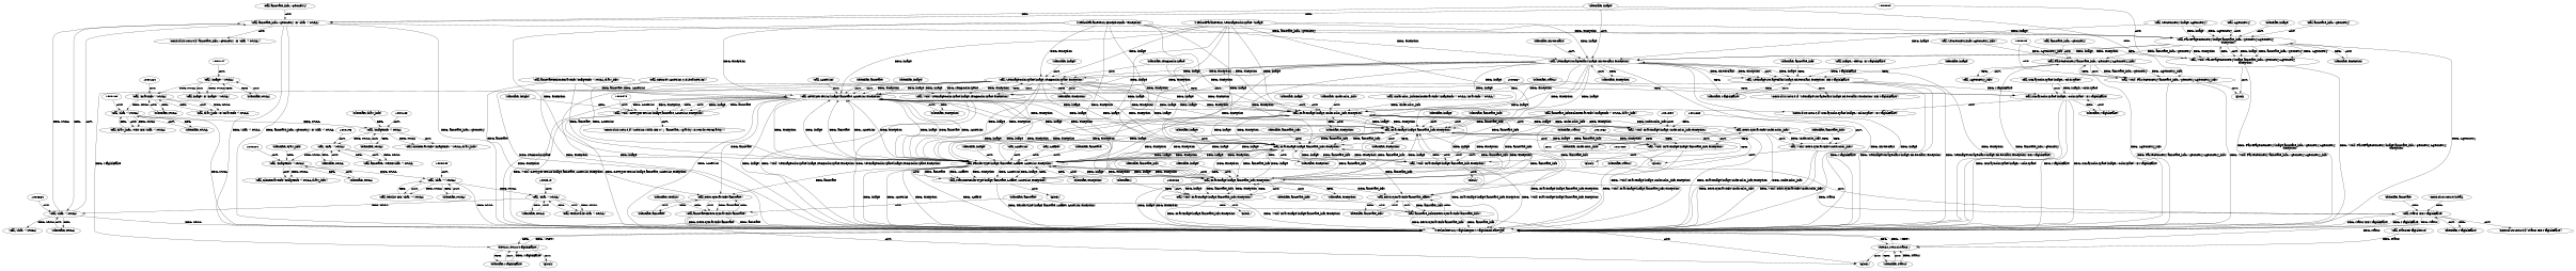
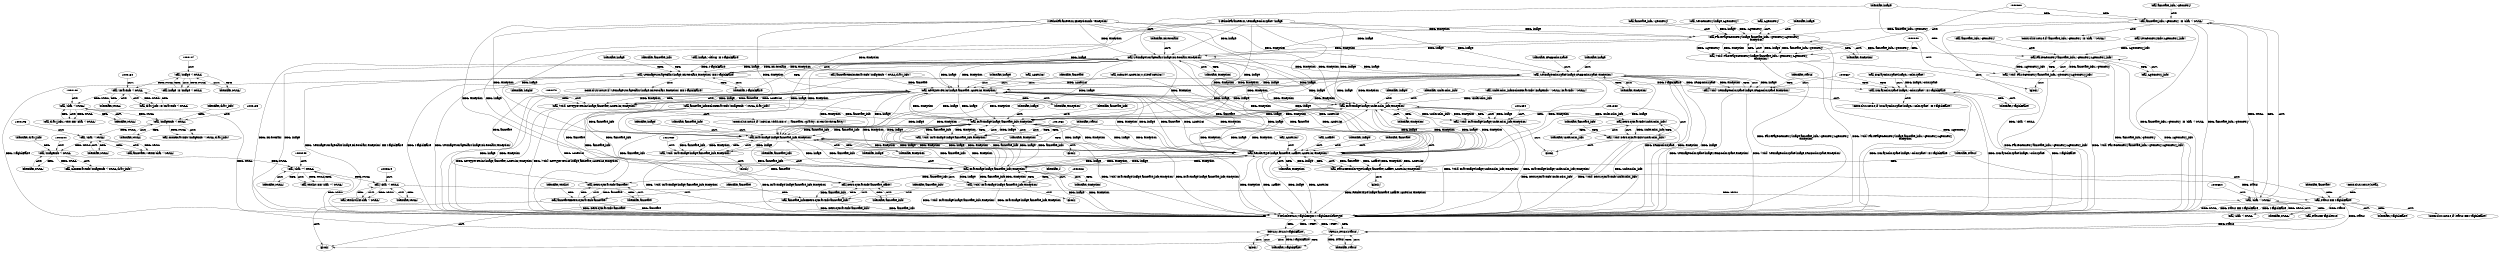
  digraph {
    n1 [label="(Call,annotate_info->geometry != (char *) NULL)"]
    n2 [label="(Call,(char *) NULL)"]
    n3 [label="(Call,ParsePageGeometry(image,annotate_info->geometry,&geometry,\n        exception))"]
    n4 [label="(ControlStructure,if (annotate_info->geometry != (char *) NULL))"]
    n5 [label="(MethodReturn,MagickExport MagickBooleanType)"]
    n6 [label="(Call,(char *) NULL)"]
    n7 [label="(Identifier,NULL)"]
    n8 [label="(Call,(void) ParsePageGeometry(image,annotate_info->geometry,&geometry,\n        exception))"]
    n9 [label="(Call,ParseGeometry(annotate_info->geometry,&geometry_info))"]
    n10 [label="(Call,SetImageStorageClass(image,DirectClass,exception))"]
    n11 [label="(Identifier,exception)"]
    n12 [label="(Return,return(MagickFalse);)"]
    n13 [label="(Return,return(status);)"]
    n14 [label="(Call,(char *) NULL)"]
    n15 [label="(Identifier,NULL)"]
    n16 [label="(Call,textlist[i]=(char *) NULL)"]
    n17 [label="(Call,(char **) NULL)"]
    n18 [label="(Call,textlist == (char **) NULL)"]
    n19 [label="(Identifier,NULL)"]
    n20 [label="(Call,(ImageInfo *) NULL)"]
    n21 [label="(Identifier,NULL)"]
    n22 [label="(Call,CloneDrawInfo((ImageInfo *) NULL,draw_info))"]
    n23 [label="(Call,(char *) NULL)"]
    n24 [label="(Identifier,NULL)"]
    n25 [label="(Call,annotate->text=(char *) NULL)"]
    n26 [label="(Call,(ImageInfo *) NULL)"]
    n27 [label="(Identifier,NULL)"]
    n28 [label="(Call,CloneDrawInfo((ImageInfo *) NULL,draw_info))"]
    n29 [label="(Call,(char *) NULL)"]
    n30 [label="(Call,draw_info->text == (char *) NULL)"]
    n31 [label="(Identifier,NULL)"]
    n32 [label="(Call,(DrawInfo *) NULL)"]
    n33 [label="(Call,draw_info != (DrawInfo *) NULL)"]
    n34 [label="(Identifier,NULL)"]
    n35 [label="(Call,(Image *) NULL)"]
    n36 [label="(Identifier,NULL)"]
    n37 [label="(Call,image != (Image *) NULL)"]
    n38 [label="(Block,)"]
    n39 [label="(Call,(void) ParseGeometry(annotate_info->geometry,&geometry_info))"]
    n40 [label="(Call,&geometry_info)"]
    n41 [label="(Call,SetImageStorageClass(image,DirectClass,exception) == MagickFalse)"]
    n42 [label="(Call,SetImageColorspace(image,sRGBColorspace,exception))"]
    n43 [label="(Call,GetTypeMetrics(image,annotate,&metrics,exception))"]
    n44 [label="(Call,DrawImage(image,undercolor_info,exception))"]
    n45 [label="(Call,DrawImage(image,annotate_info,exception))"]
    n46 [label="(Call,DrawImage(image,annotate_info,exception))"]
    n47 [label="(Call,RenderType(image,annotate,&offset,&metrics,exception))"]
    n48 [label="(Identifier,exception)"]
    n49 [label="(Call,IsGrayColorspace(image->colorspace) != MagickFalse)"]
    n50 [label="(Identifier,MagickFalse)"]
    n51 [label="(ControlStructure,if (SetImageStorageClass(image,DirectClass,exception) == MagickFalse))"]
    n52 [label="(Call,(void) SetImageColorspace(image,sRGBColorspace,exception))"]
    n53 [label="(Identifier,exception)"]
    n54 [label="(Call,(void) GetTypeMetrics(image,annotate,&metrics,exception))"]
    n55 [label="(Call,DestroyDrawInfo(annotate))"]
    n56 [label="(Identifier,exception)"]
    n57 [label="(Call,(void) DrawImage(image,undercolor_info,exception))"]
    n58 [label="(Call,DestroyDrawInfo(undercolor_info))"]
    n59 [label="(Identifier,exception)"]
    n60 [label="(Call,(void) DrawImage(image,annotate_info,exception))"]
    n61 [label="(Call,DrawImage(image,annotate_info,exception))"]
    n62 [label="(Call,DestroyDrawInfo(annotate_offset))"]
    n63 [label="(Identifier,exception)"]
    n64 [label="(Call,(void) DrawImage(image,annotate_info,exception))"]
    n65 [label="(Identifier,exception)"]
    n66 [label="(Call,status=RenderType(image,annotate,&offset,&metrics,exception))"]
    n67 [label="(Identifier,exception)"]
    n68 [label="(Identifier,MagickFalse)"]
    n69 [label="(Block,)"]
    n70 [label="(Identifier,MagickFalse)"]
    n71 [label="(ControlStructure,if (IsGrayColorspace(image->colorspace) != MagickFalse))"]
    n72 [label="(Call,status == MagickFalse)"]
    n73 [label="(Identifier,MagickFalse)"]
    n74 [label="(ControlStructure,if (status == MagickFalse))"]
    n75 [label="(Identifier,status)"]
    n76 [label="(Block,)"]
    n77 [label="(ControlStructure,if ((metrics.width == 0) || (annotate->gravity != NorthWestGravity)))"]
    n78 [label="(Call,annotate=DestroyDrawInfo(annotate))"]
    n79 [label="(Identifier,annotate)"]
    n80 [label="(Block,)"]
    n81 [label="(Call,(void) DestroyDrawInfo(undercolor_info))"]
    n82 [label="(Identifier,undercolor_info)"]
    n83 [label="(Block,)"]
    n84 [label="(Call,(void) DrawImage(image,annotate_info,exception))"]
    n85 [label="(Identifier,exception)"]
    n86 [label="(Call,annotate_info=DestroyDrawInfo(annotate_info))"]
    n87 [label="(Identifier,annotate_info)"]
    n88 [label="(Block,)"]
    n89 [label="(Block,)"]
    n90 [label="(Block,)"]
    n91 [label="(Identifier,status)"]
    n92 [label="(Call,status=MagickTrue)"]
    n93 [label="(Call,&metrics)"]
    n94 [label="(Identifier,annotate_info)"]
    n95 [label="(MethodParameterIn,ExceptionInfo *exception)"]
    n96 [label="(Identifier,sRGBColorspace)"]
    n97 [label="(Identifier,annotate_info)"]
    n98 [label="(Identifier,annotate_info)"]
    n99 [label="(Call,&geometry)"]
    n100 [label="(Call,&metrics)"]
    n101 [label="(Identifier,image)"]
    n102 [label="(Identifier,annotate)"]
    n103 [label="(Identifier,undercolor_info)"]
    n104 [label="(Call,&offset)"]
    n105 [label="(Identifier,image)"]
    n106 [label="(Identifier,image)"]
    n107 [label="(Identifier,annotate_info)"]
    n108 [label="(Identifier,image)"]
    n109 [label="(Identifier,image)"]
    n110 [label="(Call,annotate_info->geometry)"]
    n111 [label="(Call,IsGrayColorspace(image->colorspace))"]
    n112 [label="(Identifier,DirectClass)"]
    n113 [label="(Identifier,annotate)"]
    n114 [label="(Identifier,image)"]
    n115 [label="(Identifier,draw_info)"]
    n116 [label="(Identifier,annotate)"]
    n117 [label="(Call,image->debug != MagickFalse)"]
    n118 [label="(Identifier,image)"]
    n119 [label="(Identifier,image)"]
    n120 [label="(Call,annotate=CloneDrawInfo((ImageInfo *) NULL,draw_info))"]
    n121 [label="(Identifier,status)"]
    n122 [label="(Call,annotate_info=CloneDrawInfo((ImageInfo *) NULL,draw_info))"]
    n123 [label="(Call,annotate_info->geometry)"]
    n124 [label="(Identifier,draw_info)"]
    n125 [label="(ControlStructure,break;)"]
    n126 [label="(Identifier,annotate_info)"]
    n127 [label="(Identifier,textlist)"]
    n128 [label="(Call,SetGeometryInfo(&geometry_info))"]
    n129 [label="(Identifier,height)"]
    n130 [label="(Call,memset(&metrics,0,sizeof(metrics)))"]
    n131 [label="(Call,undercolor_info=CloneDrawInfo((ImageInfo *) NULL,(DrawInfo *) NULL))"]
    n132 [label="(Identifier,i)"]
    n133 [label="(Identifier,image)"]
    n134 [label="(Identifier,image)"]
    n135 [label="(Identifier,status)"]
    n136 [label="(Identifier,annotate_info)"]
    n137 [label="(Call,annotate_info->geometry)"]
    n138 [label="(MethodParameterIn,SetImageColorspace *image)"]
    n139 [label="(Call,SetGeometry(image,&geometry))"]
    n140 [label="(Identifier,annotate)"]
    1000338
    1000334
    1000319
    1000240
    1000204
    1000198
    1000185
    1000168
    1000154
    1000127
    1000348
    1000387
    1000478
    1001854
    1001860
    1001932
    n157 [label=1021969]
    1002028
    n1 -> n2 [label="CFG: "]
    n1 -> n3 [label="DDG: annotate_info->geometry"]
    n1 -> n4 [label="AST: "]
    n1 -> n5 [label="DDG: (char *) NULL"]
    n1 -> n5 [label="DDG: annotate_info->geometry != (char *) NULL"]
    n1 -> n5 [label="DDG: annotate_info->geometry"]
    n2 -> n1 [label="AST: "]
    n2 -> n1 [label="DDG: NULL"]
    n2 -> n5 [label="DDG: NULL"]
    n2 -> n6 [label="DDG: NULL"]
    n2 -> n7 [label="CFG: "]
    n3 -> n5 [label="DDG: &geometry"]
    n3 -> n8 [label="AST: "]
    n3 -> n8 [label="DDG: image"]
    n3 -> n8 [label="DDG: annotate_info->geometry"]
    n3 -> n8 [label="DDG: &geometry"]
    n3 -> n8 [label="DDG: exception"]
    n3 -> n9 [label="DDG: annotate_info->geometry"]
    n3 -> n10 [label="DDG: image"]
    n3 -> n10 [label="DDG: exception"]
    n3 -> n11 [label="CFG: "]
    n5 -> n12 [label="CFG: "]
    n5 -> n13 [label="CFG: "]
    n7 -> n2 [label="AST: "]
    n8 -> n3 [label="CFG: "]
    n8 -> n5 [label="DDG: ParsePageGeometry(image,annotate_info->geometry,&geometry,\n        exception)"]
    n8 -> n5 [label="DDG: (void) ParsePageGeometry(image,annotate_info->geometry,&geometry,\n        exception)"]
    n8 -> n38 [label="AST: "]
    n9 -> n5 [label="DDG: &geometry_info"]
    n9 -> n5 [label="DDG: annotate_info->geometry"]
    n9 -> n39 [label="AST: "]
    n9 -> n39 [label="DDG: annotate_info->geometry"]
    n9 -> n39 [label="DDG: &geometry_info"]
    n9 -> n40 [label="CFG: "]
    n10 -> n5 [label="DDG: image"]
    n10 -> n5 [label="DDG: exception"]
    n10 -> n5 [label="DDG: DirectClass"]
    n10 -> n41 [label="AST: "]
    n10 -> n41 [label="DDG: image"]
    n10 -> n41 [label="DDG: DirectClass"]
    n10 -> n41 [label="DDG: exception"]
    n10 -> n42 [label="DDG: image"]
    n10 -> n42 [label="DDG: exception"]
    n10 -> n43 [label="DDG: image"]
    n10 -> n43 [label="DDG: exception"]
    n10 -> n44 [label="DDG: image"]
    n10 -> n44 [label="DDG: exception"]
    n10 -> n45 [label="DDG: image"]
    n10 -> n45 [label="DDG: exception"]
    n10 -> n46 [label="DDG: image"]
    n10 -> n46 [label="DDG: exception"]
    n10 -> n47 [label="DDG: image"]
    n10 -> n47 [label="DDG: exception"]
    n10 -> n48 [label="CFG: "]
    n11 -> n3 [label="AST: "]
    n12 -> n5 [label="DDG: <RET>"]
    n12 -> n68 [label="CFG: "]
    n12 -> n69 [label="AST: "]
    n13 -> n5 [label="DDG: <RET>"]
    n13 -> n75 [label="CFG: "]
    n13 -> n76 [label="AST: "]
    n14 -> n2 [label="DDG: NULL"]
    n14 -> n15 [label="CFG: "]
    n14 -> n16 [label="AST: "]
    n14 -> n16 [label="DDG: NULL"]
    n15 -> n14 [label="AST: "]
    n16 -> n14 [label="CFG: "]
    n17 -> n5 [label="DDG: NULL"]
    n17 -> n14 [label="DDG: NULL"]
    n17 -> n18 [label="AST: "]
    n17 -> n18 [label="DDG: NULL"]
    n17 -> n19 [label="CFG: "]
    n18 -> n17 [label="CFG: "]
    n19 -> n17 [label="AST: "]
    n20 -> n17 [label="DDG: NULL"]
    n20 -> n21 [label="CFG: "]
    n20 -> n22 [label="AST: "]
    n20 -> n22 [label="DDG: NULL"]
    n21 -> n20 [label="AST: "]
    n23 -> n20 [label="DDG: NULL"]
    n23 -> n24 [label="CFG: "]
    n23 -> n25 [label="AST: "]
    n23 -> n25 [label="DDG: NULL"]
    n24 -> n23 [label="AST: "]
    n25 -> n23 [label="CFG: "]
    n26 -> n23 [label="DDG: NULL"]
    n26 -> n27 [label="CFG: "]
    n26 -> n28 [label="AST: "]
    n26 -> n28 [label="DDG: NULL"]
    n27 -> n26 [label="AST: "]
    n29 -> n5 [label="DDG: NULL"]
    n29 -> n26 [label="DDG: NULL"]
    n29 -> n30 [label="AST: "]
    n29 -> n30 [label="DDG: NULL"]
    n29 -> n31 [label="CFG: "]
    n30 -> n29 [label="CFG: "]
    n31 -> n29 [label="AST: "]
    n32 -> n29 [label="DDG: NULL"]
    n32 -> n33 [label="AST: "]
    n32 -> n33 [label="DDG: NULL"]
    n32 -> n34 [label="CFG: "]
    n33 -> n32 [label="CFG: "]
    n34 -> n32 [label="AST: "]
    n35 -> n32 [label="DDG: NULL"]
    n35 -> n36 [label="CFG: "]
    n35 -> n37 [label="AST: "]
    n35 -> n37 [label="DDG: NULL"]
    n36 -> n35 [label="AST: "]
    n37 -> n35 [label="CFG: "]
    n39 -> n5 [label="DDG: ParseGeometry(annotate_info->geometry,&geometry_info)"]
    n39 -> n5 [label="DDG: (void) ParseGeometry(annotate_info->geometry,&geometry_info)"]
    n39 -> n9 [label="CFG: "]
    n39 -> n38 [label="AST: "]
    n40 -> n9 [label="AST: "]
    n41 -> n5 [label="DDG: SetImageStorageClass(image,DirectClass,exception) == MagickFalse"]
    n41 -> n5 [label="DDG: MagickFalse"]
    n41 -> n5 [label="DDG: SetImageStorageClass(image,DirectClass,exception)"]
    n41 -> n12 [label="DDG: MagickFalse"]
    n41 -> n49 [label="DDG: MagickFalse"]
    n41 -> n50 [label="CFG: "]
    n41 -> n51 [label="AST: "]
    n42 -> n5 [label="DDG: image"]
    n42 -> n5 [label="DDG: sRGBColorspace"]
    n42 -> n5 [label="DDG: exception"]
    n42 -> n43 [label="DDG: image"]
    n42 -> n43 [label="DDG: exception"]
    n42 -> n44 [label="DDG: image"]
    n42 -> n44 [label="DDG: exception"]
    n42 -> n45 [label="DDG: image"]
    n42 -> n45 [label="DDG: exception"]
    n42 -> n46 [label="DDG: image"]
    n42 -> n46 [label="DDG: exception"]
    n42 -> n47 [label="DDG: image"]
    n42 -> n47 [label="DDG: exception"]
    n42 -> n52 [label="AST: "]
    n42 -> n52 [label="DDG: image"]
    n42 -> n52 [label="DDG: sRGBColorspace"]
    n42 -> n52 [label="DDG: exception"]
    n42 -> n53 [label="CFG: "]
    n43 -> n5 [label="DDG: image"]
    n43 -> n5 [label="DDG: exception"]
    n43 -> n5 [label="DDG: &metrics"]
    n43 -> n44 [label="DDG: image"]
    n43 -> n44 [label="DDG: exception"]
    n43 -> n45 [label="DDG: image"]
    n43 -> n45 [label="DDG: exception"]
    n43 -> n46 [label="DDG: image"]
    n43 -> n46 [label="DDG: exception"]
    n43 -> n47 [label="DDG: image"]
    n43 -> n47 [label="DDG: annotate"]
    n43 -> n47 [label="DDG: &metrics"]
    n43 -> n47 [label="DDG: exception"]
    n43 -> n54 [label="AST: "]
    n43 -> n54 [label="DDG: image"]
    n43 -> n54 [label="DDG: annotate"]
    n43 -> n54 [label="DDG: &metrics"]
    n43 -> n54 [label="DDG: exception"]
    n43 -> n55 [label="DDG: annotate"]
    n43 -> n56 [label="CFG: "]
    n44 -> n45 [label="DDG: image"]
    n44 -> n45 [label="DDG: exception"]
    n44 -> n46 [label="DDG: image"]
    n44 -> n46 [label="DDG: exception"]
    n44 -> n47 [label="DDG: image"]
    n44 -> n47 [label="DDG: exception"]
    n44 -> n57 [label="AST: "]
    n44 -> n57 [label="DDG: image"]
    n44 -> n57 [label="DDG: undercolor_info"]
    n44 -> n57 [label="DDG: exception"]
    n44 -> n58 [label="DDG: undercolor_info"]
    n44 -> n59 [label="CFG: "]
    n45 -> n46 [label="DDG: annotate_info"]
    n45 -> n47 [label="DDG: image"]
    n45 -> n47 [label="DDG: exception"]
    n45 -> n60 [label="AST: "]
    n45 -> n60 [label="DDG: image"]
    n45 -> n60 [label="DDG: annotate_info"]
    n45 -> n60 [label="DDG: exception"]
    n45 -> n61 [label="DDG: annotate_info"]
    n45 -> n62 [label="DDG: annotate_info"]
    n45 -> n63 [label="CFG: "]
    n46 -> n45 [label="DDG: annotate_info"]
    n46 -> n47 [label="DDG: image"]
    n46 -> n47 [label="DDG: exception"]
    n46 -> n61 [label="DDG: annotate_info"]
    n46 -> n62 [label="DDG: annotate_info"]
    n46 -> n64 [label="AST: "]
    n46 -> n64 [label="DDG: image"]
    n46 -> n64 [label="DDG: annotate_info"]
    n46 -> n64 [label="DDG: exception"]
    n46 -> n65 [label="CFG: "]
    n47 -> n5 [label="DDG: exception"]
    n47 -> n5 [label="DDG: &offset"]
    n47 -> n5 [label="DDG: image"]
    n47 -> n5 [label="DDG: &metrics"]
    n47 -> n43 [label="DDG: image"]
    n47 -> n43 [label="DDG: annotate"]
    n47 -> n43 [label="DDG: &metrics"]
    n47 -> n43 [label="DDG: exception"]
    n47 -> n44 [label="DDG: image"]
    n47 -> n44 [label="DDG: exception"]
    n47 -> n45 [label="DDG: image"]
    n47 -> n45 [label="DDG: exception"]
    n47 -> n46 [label="DDG: image"]
    n47 -> n46 [label="DDG: exception"]
    n47 -> n55 [label="DDG: annotate"]
    n47 -> n61 [label="DDG: image"]
    n47 -> n61 [label="DDG: exception"]
    n47 -> n66 [label="AST: "]
    n47 -> n66 [label="DDG: annotate"]
    n47 -> n66 [label="DDG: &offset"]
    n47 -> n66 [label="DDG: exception"]
    n47 -> n66 [label="DDG: &metrics"]
    n47 -> n66 [label="DDG: image"]
    n47 -> n67 [label="CFG: "]
    n48 -> n10 [label="AST: "]
    n49 -> n5 [label="DDG: IsGrayColorspace(image->colorspace) != MagickFalse"]
    n49 -> n5 [label="DDG: IsGrayColorspace(image->colorspace)"]
    n49 -> n5 [label="DDG: MagickFalse"]
    n49 -> n70 [label="CFG: "]
    n49 -> n71 [label="AST: "]
    n50 -> n10 [label="CFG: "]
    n50 -> n41 [label="AST: "]
    n52 -> n5 [label="DDG: SetImageColorspace(image,sRGBColorspace,exception)"]
    n52 -> n5 [label="DDG: (void) SetImageColorspace(image,sRGBColorspace,exception)"]
    n52 -> n42 [label="CFG: "]
    n52 -> n71 [label="AST: "]
    n53 -> n42 [label="AST: "]
    n54 -> n5 [label="DDG: GetTypeMetrics(image,annotate,&metrics,exception)"]
    n54 -> n5 [label="DDG: (void) GetTypeMetrics(image,annotate,&metrics,exception)"]
    n54 -> n43 [label="CFG: "]
    n54 -> n77 [label="AST: "]
    n55 -> n78 [label="AST: "]
    n55 -> n78 [label="DDG: annotate"]
    n55 -> n79 [label="CFG: "]
    n56 -> n43 [label="AST: "]
    n57 -> n5 [label="DDG: DrawImage(image,undercolor_info,exception)"]
    n57 -> n5 [label="DDG: (void) DrawImage(image,undercolor_info,exception)"]
-   n96 -> n44 [label="CFG: "]
+   n57 -> n44 [label="CFG: "]
    n57 -> n80 [label="AST: "]
    n58 -> n5 [label="DDG: undercolor_info"]
    n58 -> n81 [label="AST: "]
    n58 -> n81 [label="DDG: undercolor_info"]
    n58 -> n82 [label="CFG: "]
    n59 -> n44 [label="AST: "]
    n60 -> n5 [label="DDG: DrawImage(image,annotate_info,exception)"]
    n60 -> n5 [label="DDG: (void) DrawImage(image,annotate_info,exception)"]
    n60 -> n45 [label="CFG: "]
    n60 -> n83 [label="AST: "]
    n61 -> n5 [label="DDG: exception"]
    n61 -> n5 [label="DDG: image"]
    n61 -> n43 [label="DDG: image"]
    n61 -> n43 [label="DDG: exception"]
    n61 -> n44 [label="DDG: image"]
    n61 -> n44 [label="DDG: exception"]
    n61 -> n45 [label="DDG: image"]
    n61 -> n45 [label="DDG: annotate_info"]
    n61 -> n45 [label="DDG: exception"]
    n61 -> n46 [label="DDG: image"]
    n61 -> n46 [label="DDG: annotate_info"]
    n61 -> n46 [label="DDG: exception"]
    n61 -> n47 [label="DDG: image"]
    n61 -> n47 [label="DDG: exception"]
    n61 -> n62 [label="DDG: annotate_info"]
    n61 -> n84 [label="AST: "]
    n61 -> n84 [label="DDG: image"]
    n61 -> n84 [label="DDG: annotate_info"]
    n61 -> n84 [label="DDG: exception"]
    n61 -> n85 [label="CFG: "]
    n62 -> n86 [label="AST: "]
    n62 -> n86 [label="DDG: annotate_info"]
    n62 -> n87 [label="CFG: "]
    n63 -> n45 [label="AST: "]
    n64 -> n5 [label="DDG: DrawImage(image,annotate_info,exception)"]
    n64 -> n5 [label="DDG: (void) DrawImage(image,annotate_info,exception)"]
    n64 -> n46 [label="CFG: "]
    n64 -> n88 [label="AST: "]
    n65 -> n46 [label="AST: "]
    n66 -> n5 [label="DDG: RenderType(image,annotate,&offset,&metrics,exception)"]
    n66 -> n47 [label="CFG: "]
    n66 -> n72 [label="DDG: status"]
    n66 -> n89 [label="AST: "]
    n67 -> n47 [label="AST: "]
    n68 -> n12 [label="AST: "]
    n68 -> n12 [label="DDG: MagickFalse"]
    n70 -> n49 [label="AST: "]
    n72 -> n5 [label="DDG: MagickFalse"]
    n72 -> n5 [label="DDG: status"]
    n72 -> n5 [label="DDG: status == MagickFalse"]
    n72 -> n13 [label="DDG: status"]
    n72 -> n73 [label="CFG: "]
    n72 -> n74 [label="AST: "]
    n73 -> n72 [label="AST: "]
    n75 -> n13 [label="AST: "]
    n75 -> n13 [label="DDG: status"]
    n78 -> n5 [label="DDG: annotate"]
    n78 -> n5 [label="DDG: DestroyDrawInfo(annotate)"]
    n78 -> n55 [label="CFG: "]
    n78 -> n76 [label="AST: "]
    n79 -> n55 [label="AST: "]
    n81 -> n5 [label="DDG: (void) DestroyDrawInfo(undercolor_info)"]
    n81 -> n5 [label="DDG: DestroyDrawInfo(undercolor_info)"]
    n81 -> n58 [label="CFG: "]
    n81 -> n80 [label="AST: "]
    n82 -> n58 [label="AST: "]
    n84 -> n5 [label="DDG: DrawImage(image,annotate_info,exception)"]
    n84 -> n5 [label="DDG: (void) DrawImage(image,annotate_info,exception)"]
    n84 -> n61 [label="CFG: "]
    n84 -> n90 [label="AST: "]
    n85 -> n61 [label="AST: "]
    n86 -> n5 [label="DDG: annotate_info"]
    n86 -> n5 [label="DDG: DestroyDrawInfo(annotate_info)"]
    n86 -> n62 [label="CFG: "]
    n86 -> n76 [label="AST: "]
    n87 -> n62 [label="AST: "]
    n91 -> n49 [label="CFG: "]
    n91 -> n52 [label="CFG: "]
    n92 -> n13 [label="DDG: status"]
    n93 -> n43 [label="AST: "]
    n94 -> n61 [label="AST: "]
    n95 -> n3 [label="DDG: exception"]
    n95 -> n10 [label="DDG: exception"]
    n95 -> n42 [label="DDG: exception"]
    n95 -> n43 [label="DDG: exception"]
    n95 -> n44 [label="DDG: exception"]
    n95 -> n45 [label="DDG: exception"]
    n95 -> n46 [label="DDG: exception"]
    n95 -> n47 [label="DDG: exception"]
    n95 -> n61 [label="DDG: exception"]
    n96 -> n42 [label="AST: "]
    n97 -> n81 [label="CFG: "]
    n98 -> n86 [label="AST: "]
    n99 -> n3 [label="AST: "]
    n100 -> n47 [label="AST: "]
    n101 -> n44 [label="AST: "]
    n102 -> n78 [label="AST: "]
    n102 -> n86 [label="CFG: "]
    n103 -> n44 [label="AST: "]
    n104 -> n47 [label="AST: "]
    n105 -> n3 [label="AST: "]
    n106 -> n61 [label="AST: "]
    n107 -> n41 [label="CFG: "]
    n108 -> n45 [label="AST: "]
    n109 -> n47 [label="AST: "]
    n110 -> n9 [label="AST: "]
    n111 -> n49 [label="AST: "]
    n111 -> n49 [label="DDG: image->colorspace"]
    n112 -> n10 [label="AST: "]
    n113 -> n72 [label="CFG: "]
    n114 -> n46 [label="AST: "]
    n115 -> n26 [label="CFG: "]
    n116 -> n43 [label="AST: "]
    n117 -> n41 [label="DDG: MagickFalse"]
    n118 -> n43 [label="AST: "]
    n119 -> n1 [label="CFG: "]
    n119 -> n10 [label="AST: "]
    n119 -> n39 [label="CFG: "]
    n120 -> n43 [label="DDG: annotate"]
    n120 -> n47 [label="DDG: annotate"]
    n120 -> n55 [label="DDG: annotate"]
    n121 -> n66 [label="CFG: "]
    n121 -> n72 [label="AST: "]
    n122 -> n45 [label="DDG: annotate_info"]
    n122 -> n46 [label="DDG: annotate_info"]
    n122 -> n61 [label="DDG: annotate_info"]
    n122 -> n62 [label="DDG: annotate_info"]
    n123 -> n1 [label="AST: "]
    n124 -> n20 [label="CFG: "]
    n125 -> n72 [label="CFG: "]
    n126 -> n46 [label="AST: "]
    n127 -> n78 [label="CFG: "]
    n128 -> n9 [label="DDG: &geometry_info"]
    n129 -> n54 [label="CFG: "]
    n130 -> n43 [label="DDG: &metrics"]
    n130 -> n47 [label="DDG: &metrics"]
    n131 -> n44 [label="DDG: undercolor_info"]
    n132 -> n84 [label="CFG: "]
    n133 -> n41 [label="CFG: "]
    n134 -> n42 [label="AST: "]
    n135 -> n60 [label="CFG: "]
    n135 -> n64 [label="CFG: "]
    n135 -> n66 [label="AST: "]
    n136 -> n45 [label="AST: "]
    n137 -> n3 [label="AST: "]
    n138 -> n3 [label="DDG: image"]
    n138 -> n10 [label="DDG: image"]
    n138 -> n42 [label="DDG: image"]
    n138 -> n43 [label="DDG: image"]
    n138 -> n44 [label="DDG: image"]
    n138 -> n45 [label="DDG: image"]
    n138 -> n46 [label="DDG: image"]
    n138 -> n47 [label="DDG: image"]
    n138 -> n61 [label="DDG: image"]
    n139 -> n3 [label="DDG: image"]
    n139 -> n3 [label="DDG: &geometry"]
    n139 -> n10 [label="DDG: image"]
    n140 -> n47 [label="AST: "]
    1000338 -> n1 [label="CFG: "]
    1000338 -> n8 [label="AST: "]
    1000334 -> n2 [label="AST: "]
    1000319 -> n14 [label="AST: "]
    1000240 -> n17 [label="AST: "]
    1000204 -> n20 [label="AST: "]
    1000198 -> n23 [label="AST: "]
    1000185 -> n26 [label="AST: "]
    1000168 -> n29 [label="AST: "]
    1000154 -> n32 [label="AST: "]
    1000127 -> n35 [label="AST: "]
    1000348 -> n8 [label="CFG: "]
    1000348 -> n39 [label="AST: "]
    1000387 -> n49 [label="CFG: "]
    1000387 -> n52 [label="AST: "]
    1000478 -> n54 [label="AST: "]
    1001854 -> n57 [label="AST: "]
    1001860 -> n57 [label="CFG: "]
    1001860 -> n81 [label="AST: "]
    1001932 -> n60 [label="AST: "]
    n157 -> n64 [label="AST: "]
    1002028 -> n84 [label="AST: "]
  }
